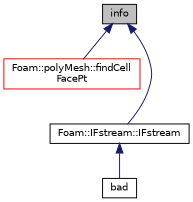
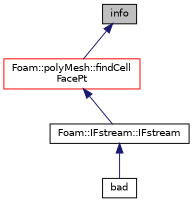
  digraph {
    rankdir=TB
    node [color=black fontname=Helvetica fontsize=10 shape=record]
    edge [color=midnightblue dir=back fontname=Helvetica fontsize=10 labelfontname=Helvetica labelfontsize=10 style=solid]
    n1 [fillcolor=grey75 fontcolor=black height=0.2 label=info style=filled width=0.4]
    n2 [color=red height=0.2 label="Foam::polyMesh::findCell\lFacePt" width=0.4]
    n3 [height=0.2 label="Foam::IFstream::IFstream" width=0.4]
    n4 [height=0.2 label=bad width=0.4]
    n1 -> n2
-   n1 -> n3
+   n2 -> n3
    n3 -> n4
  }
